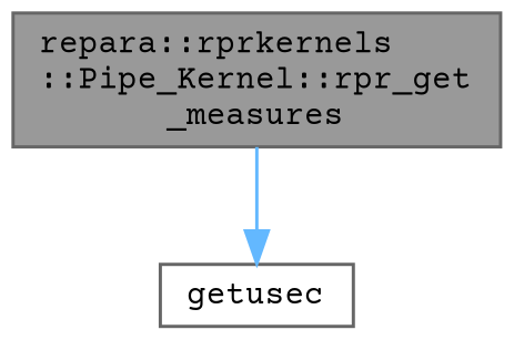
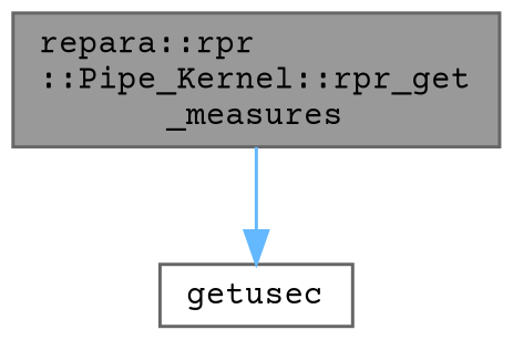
  digraph {
    rankdir=TB
    fontname="Courier Prime"
    node [fontname="Courier Prime" fontsize=10 shape=box style=filled]
-   n1 [color=gray40 fillcolor=grey60 fontcolor=black height=0.2 label="repara::rprkernels\l::Pipe_Kernel::rpr_get\l_measures" width=0.4]
+   n1 [color=gray40 fillcolor=grey60 fontcolor=black height=0.2 label="repara::rpr\l::Pipe_Kernel::rpr_get\l_measures" width=0.4]
    n2 [color=grey40 fillcolor=white height=0.2 label=getusec width=0.4]
    n1 -> n2 [color=steelblue1 fontname="Courier Prime" fontsize=10 labelfontname=Helvetica labelfontsize=10 style=solid]
  }
